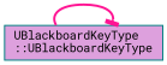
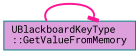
  digraph {
    rankdir=LR
    fontname="Roboto Mono"
-   n1 [color=teal fillcolor=plum fontcolor=black fontname="Roboto Mono" fontsize=10 height=0.2 label="UBlackboardKeyType\l::UBlackboardKeyType" shape=box style=filled width=0.4]
+   n1 [color=teal fillcolor=plum fontcolor=black fontname="Roboto Mono" fontsize=10 height=0.2 label="UBlackboardKeyType\l::GetValueFromMemory" shape=box style=filled width=0.4]
    n1 -> n1 [color=deeppink fontname="Roboto Mono" fontsize=10 labelfontname=Helvetica labelfontsize=10 style=bold arrowhead=tee]
  }
